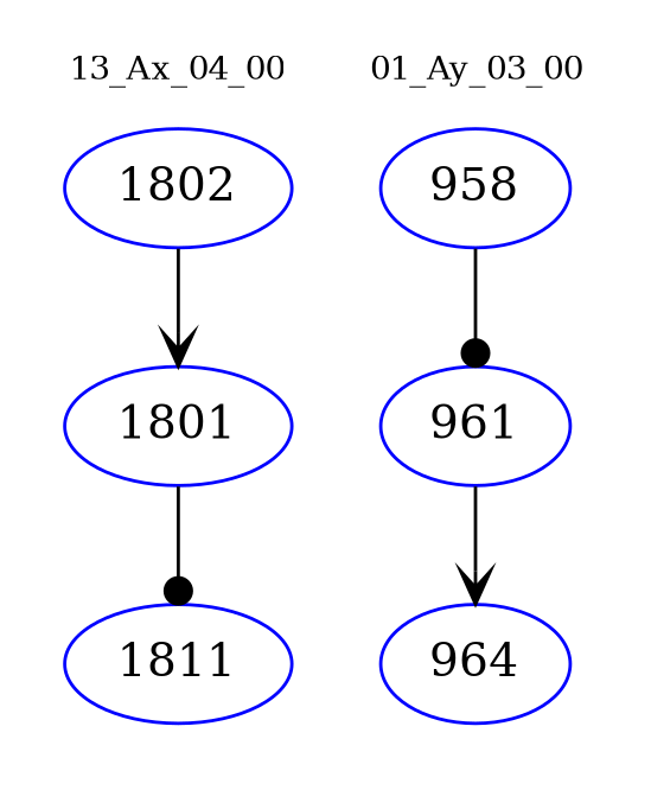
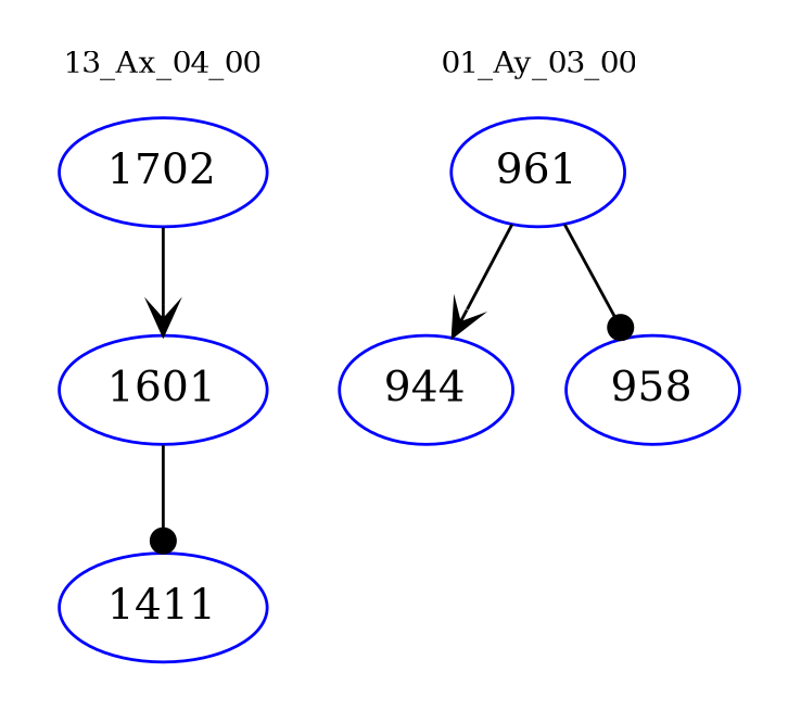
  digraph {
    node [color=blue]
    edge [arrowhead=vee color=black]
-   n1 [label=1802]
-   n2 [label=1801]
-   n3 [label=1811]
+   n1 [label=1702]
+   n2 [label=1601]
+   n3 [label=1411]
    n4 [label=961]
-   n5 [label=964]
+   n5 [label=944]
    n6 [label=958]
    subgraph cluster_1 {
      color=white
      fontsize=10
      label="13_Ax_04_00"
      n1
      n2
      n3
    }
    subgraph cluster_2 {
      color=white
      fontsize=10
      label="01_Ay_03_00"
      n4
      n5
      n6
    }
    n1 -> n2
    n2 -> n3 [arrowhead=dot]
    n4 -> n5
-   n6 -> n4 [arrowhead=dot]
+   n4 -> n6 [arrowhead=dot]
  }
